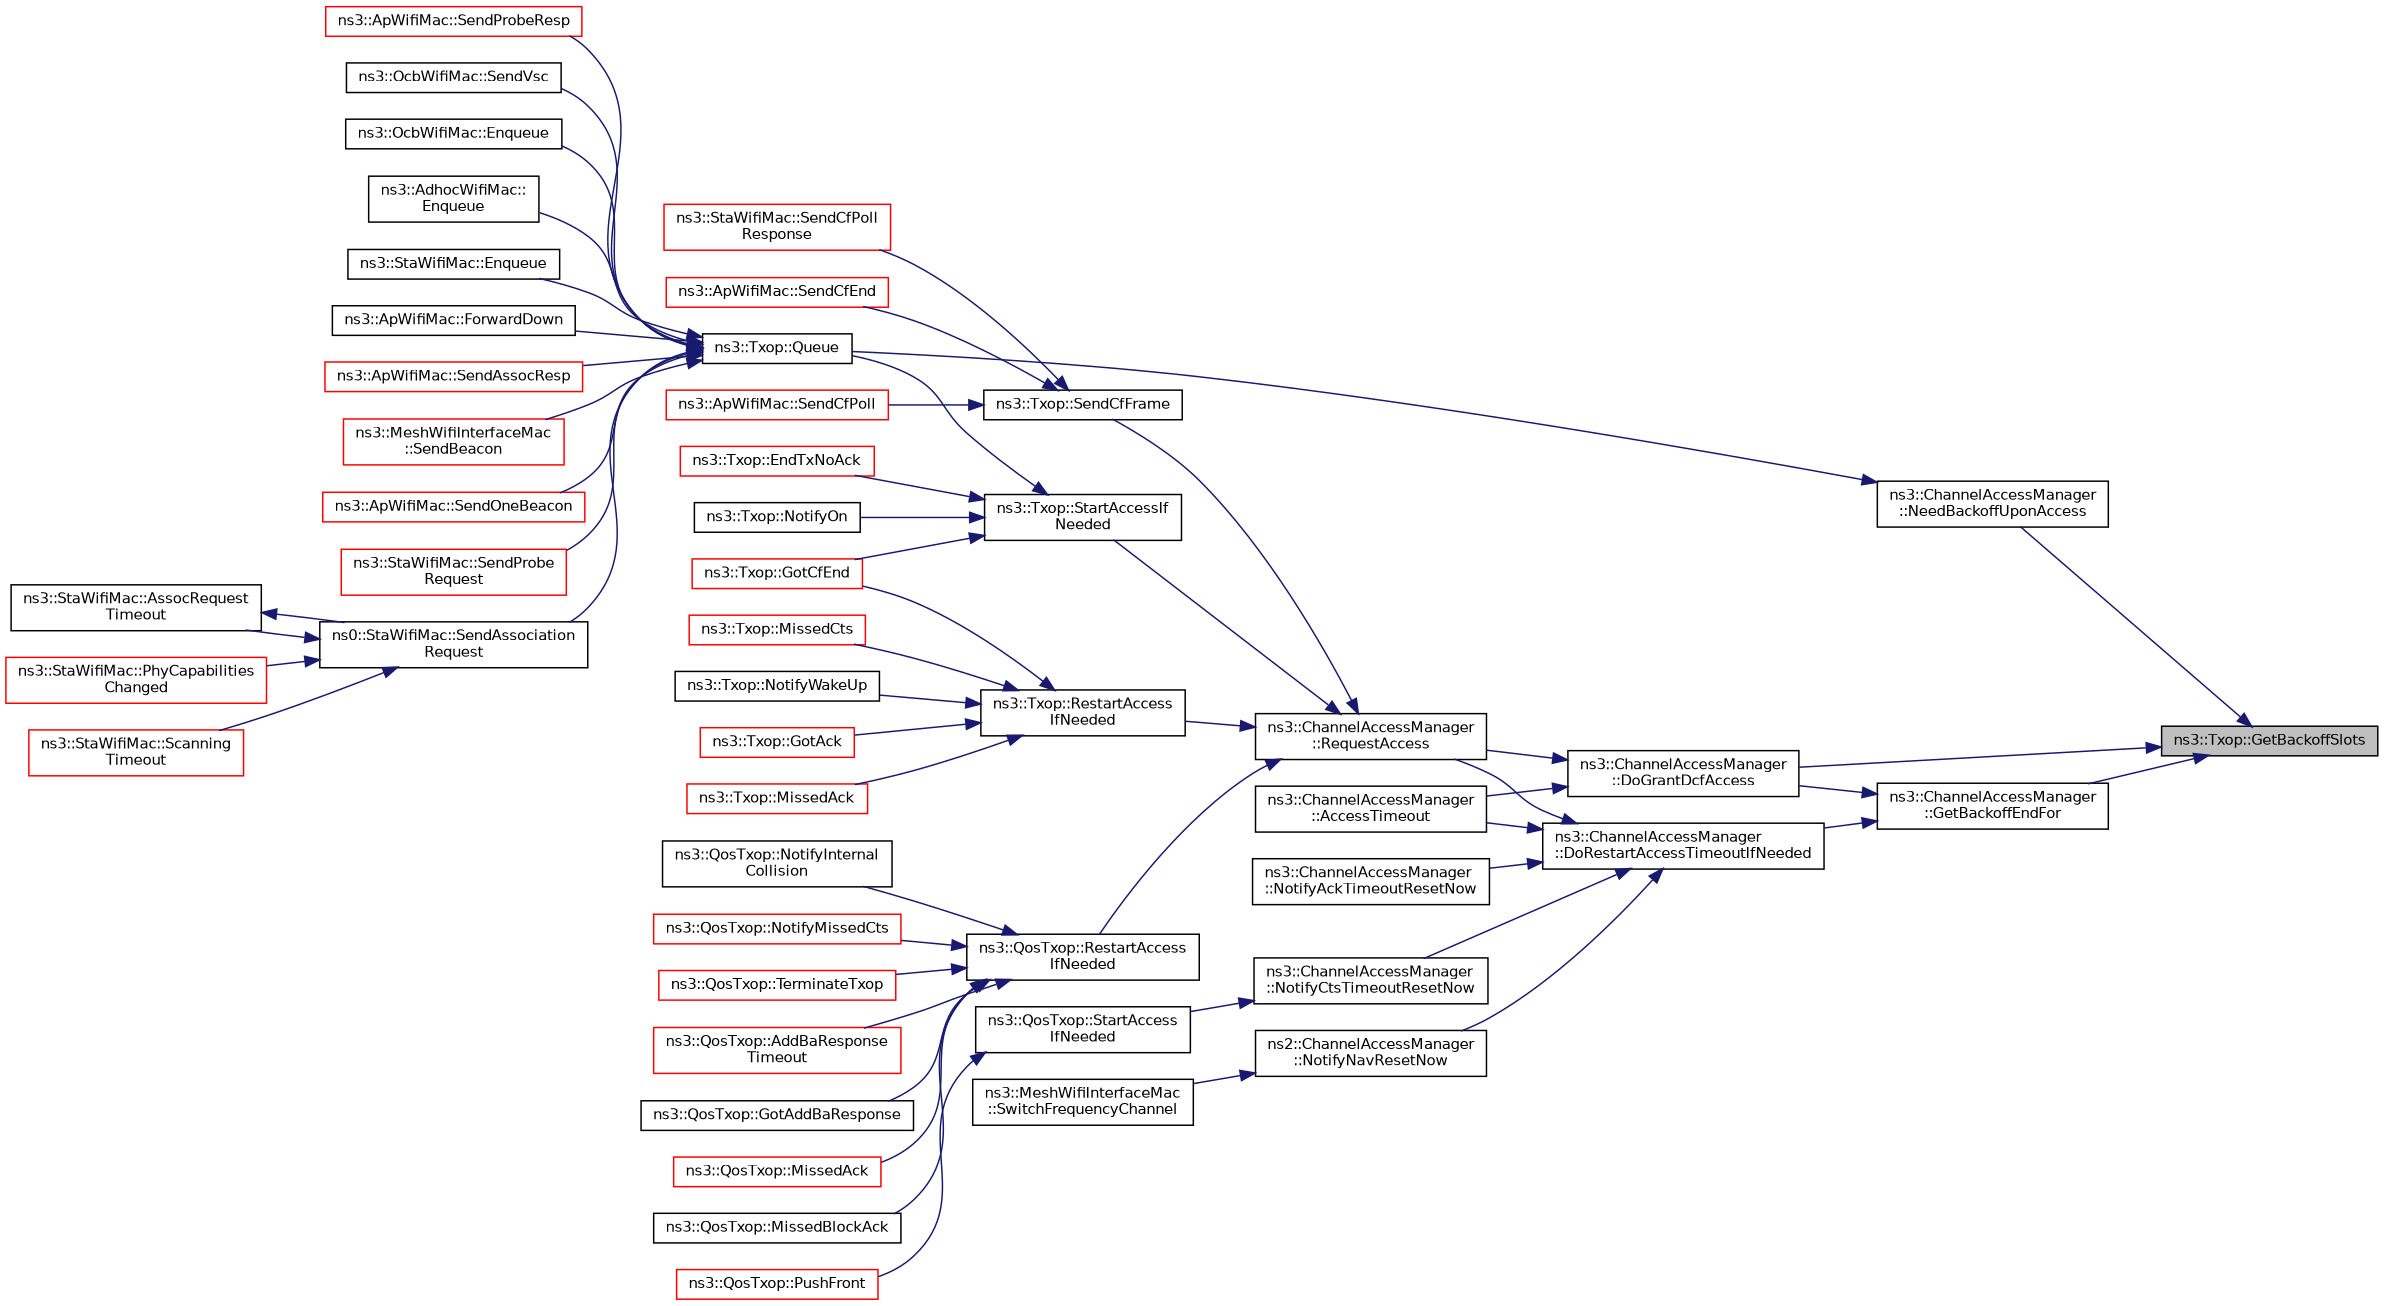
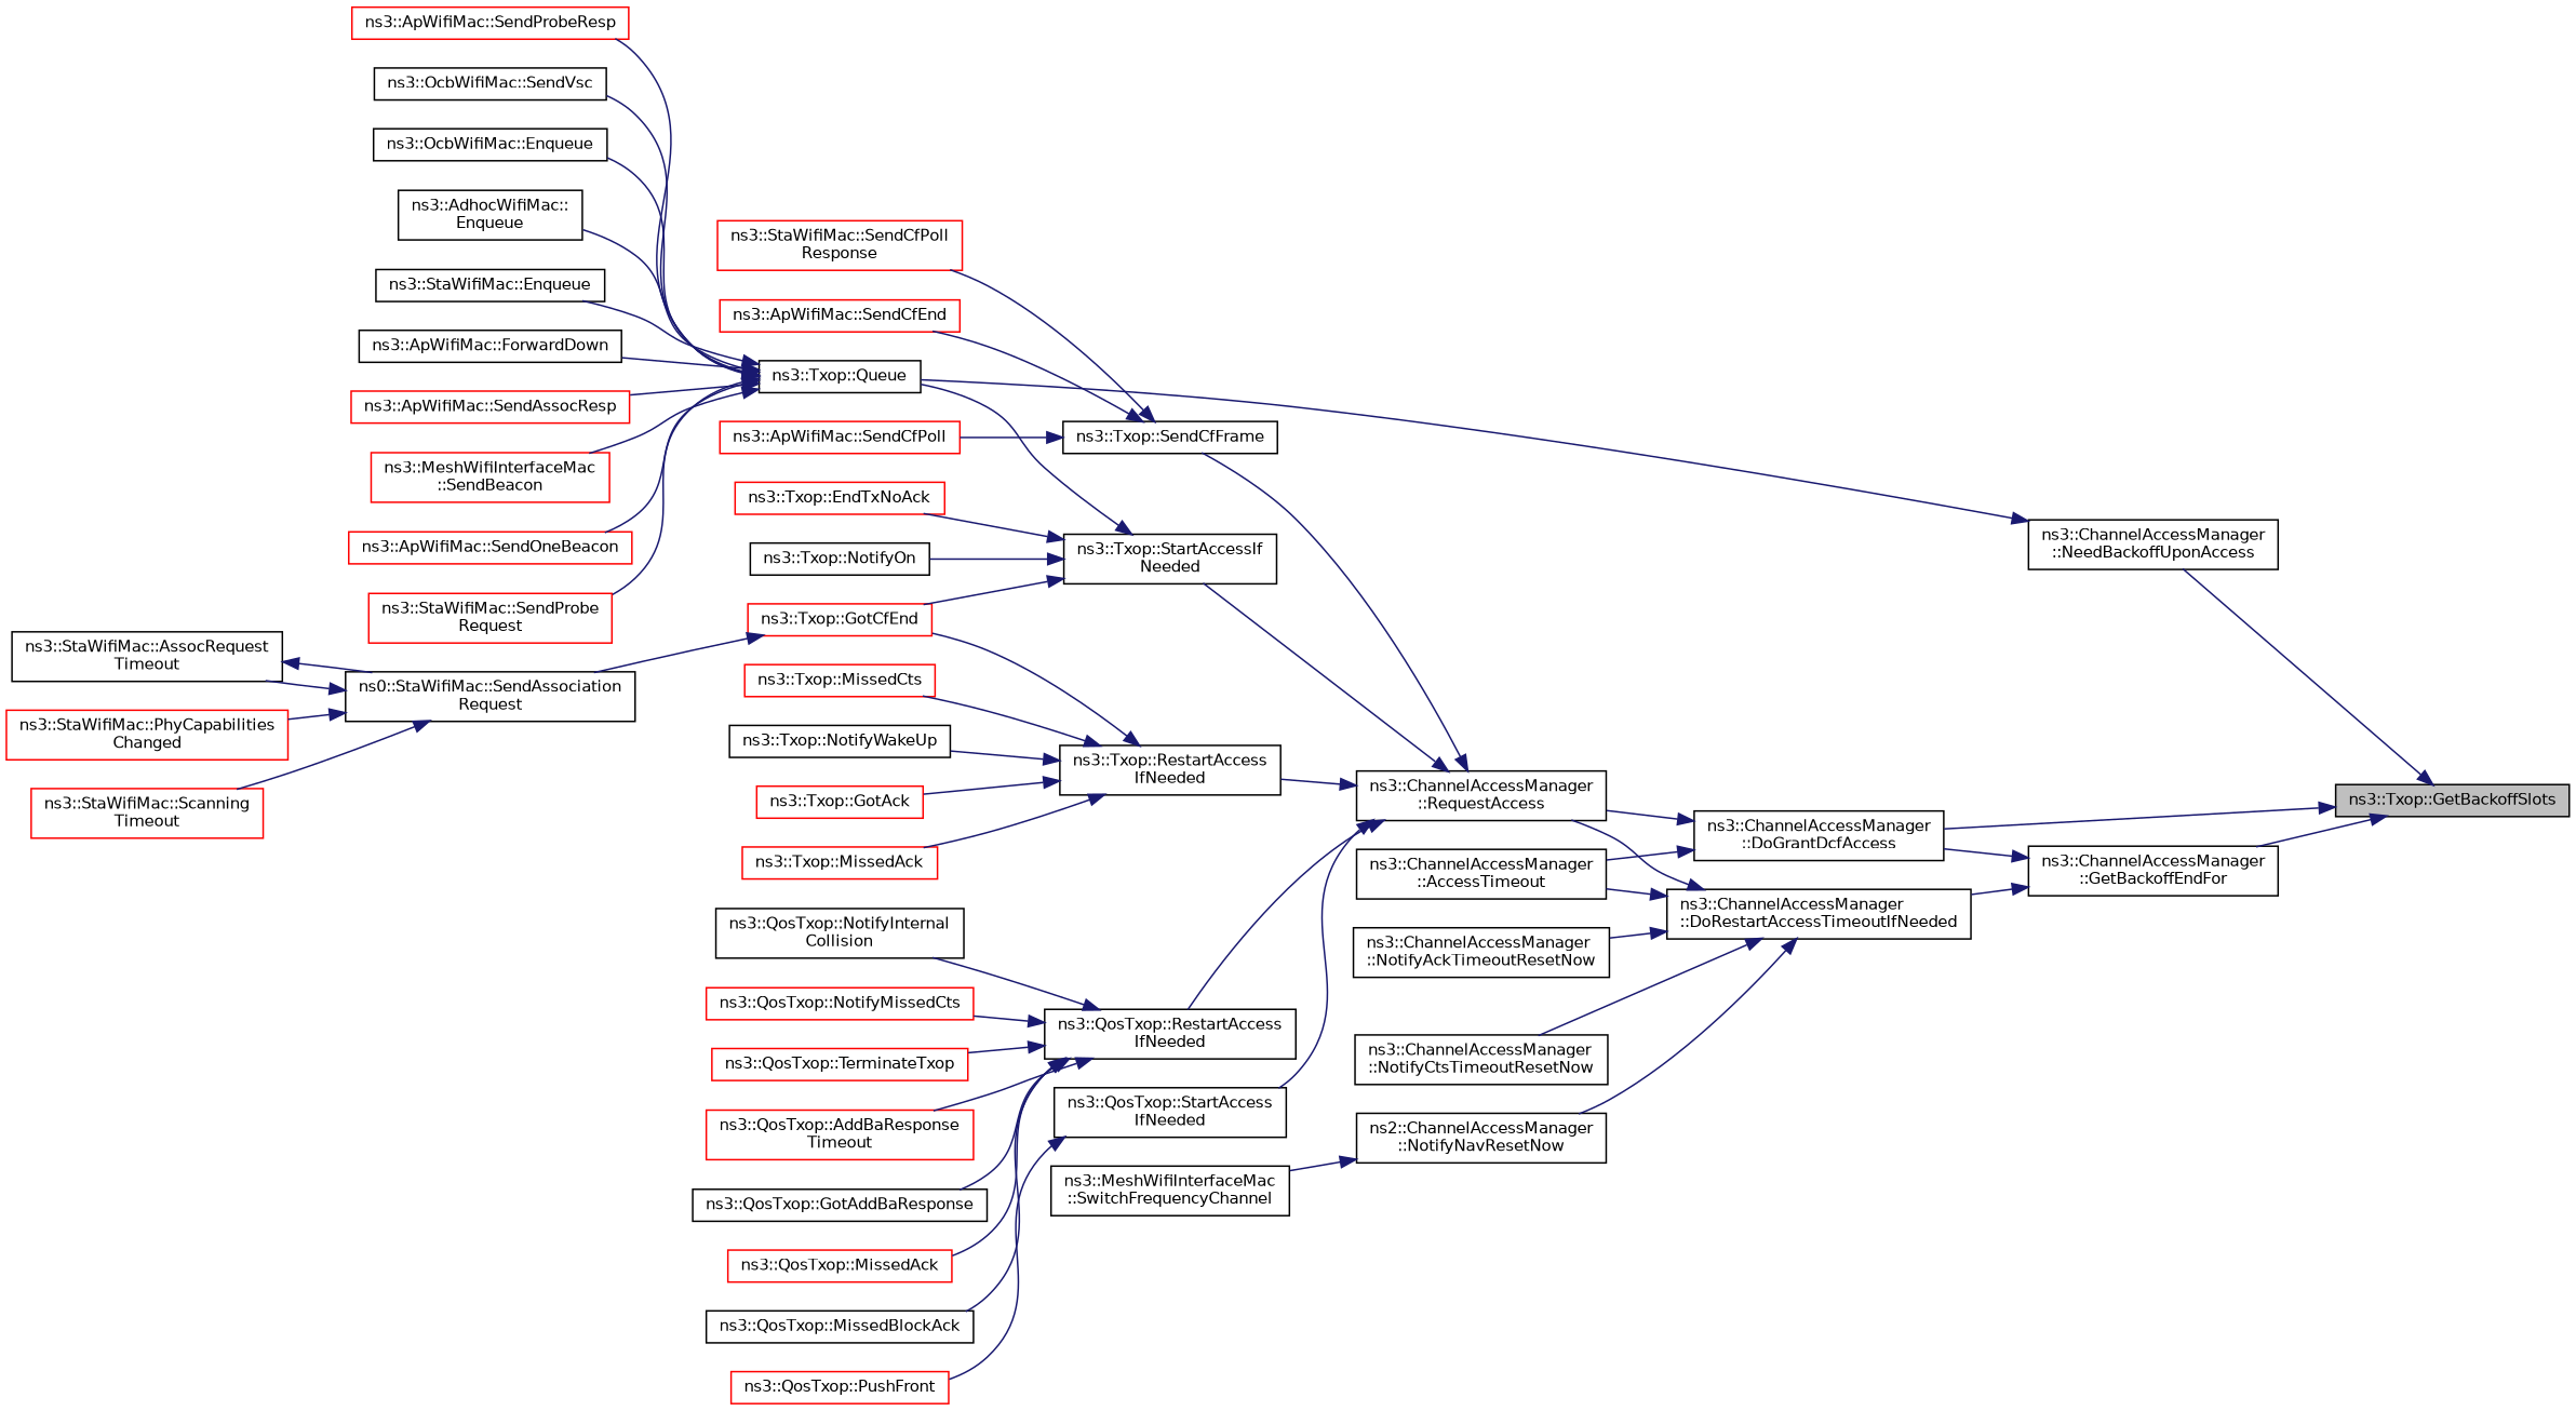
  digraph {
    rankdir=RL
    node [color=black fillcolor=white fontname=Helvetica fontsize=10 shape=record style=filled]
    edge [color=midnightblue dir=back fontname=Helvetica fontsize=10 labelfontname=Helvetica labelfontsize=10 style=solid]
    n1 [fillcolor=grey75 fontcolor=black height=0.2 label="ns3::Txop::GetBackoffSlots" width=0.4]
    n2 [height=0.2 label="ns3::ChannelAccessManager\l::DoGrantDcfAccess" width=0.4]
    n3 [height=0.2 label="ns3::ChannelAccessManager\l::GetBackoffEndFor" width=0.4]
    n4 [height=0.2 label="ns3::ChannelAccessManager\l::NeedBackoffUponAccess" width=0.4]
    n5 [height=0.2 label="ns3::ChannelAccessManager\l::AccessTimeout" width=0.4]
    n6 [height=0.2 label="ns3::ChannelAccessManager\l::RequestAccess" width=0.4]
    n7 [height=0.2 label="ns3::ChannelAccessManager\l::DoRestartAccessTimeoutIfNeeded" width=0.4]
    n8 [height=0.2 label="ns3::Txop::Queue" width=0.4]
    n9 [height=0.2 label="ns3::QosTxop::RestartAccess\lIfNeeded" width=0.4]
    n10 [height=0.2 label="ns3::Txop::RestartAccess\lIfNeeded" width=0.4]
    n11 [height=0.2 label="ns3::Txop::SendCfFrame" width=0.4]
    n12 [height=0.2 label="ns3::QosTxop::StartAccess\lIfNeeded" width=0.4]
    n13 [height=0.2 label="ns3::Txop::StartAccessIf\lNeeded" width=0.4]
    n14 [height=0.2 label="ns3::ChannelAccessManager\l::NotifyAckTimeoutResetNow" width=0.4]
    n15 [height=0.2 label="ns3::ChannelAccessManager\l::NotifyCtsTimeoutResetNow" width=0.4]
    n16 [height=0.2 label="ns2::ChannelAccessManager\l::NotifyNavResetNow" width=0.4]
    n17 [height=0.2 label="ns3::MeshWifiInterfaceMac\l::SwitchFrequencyChannel" width=0.4]
    n18 [color=red height=0.2 label="ns3::QosTxop::AddBaResponse\lTimeout" width=0.4]
    n19 [height=0.2 label="ns3::QosTxop::GotAddBaResponse" width=0.4]
    n20 [color=red height=0.2 label="ns3::QosTxop::MissedAck" width=0.4]
    n21 [height=0.2 label="ns3::QosTxop::MissedBlockAck" width=0.4]
    n22 [height=0.2 label="ns3::QosTxop::NotifyInternal\lCollision" width=0.4]
    n23 [color=red height=0.2 label="ns3::QosTxop::NotifyMissedCts" width=0.4]
    n24 [color=red height=0.2 label="ns3::QosTxop::TerminateTxop" width=0.4]
    n25 [color=red height=0.2 label="ns3::Txop::GotAck" width=0.4]
    n26 [color=red height=0.2 label="ns3::Txop::GotCfEnd" width=0.4]
    n27 [color=red height=0.2 label="ns3::Txop::MissedAck" width=0.4]
    n28 [color=red height=0.2 label="ns3::Txop::MissedCts" width=0.4]
    n29 [height=0.2 label="ns3::Txop::NotifyWakeUp" width=0.4]
    n30 [color=red height=0.2 label="ns3::ApWifiMac::SendCfEnd" width=0.4]
    n31 [color=red height=0.2 label="ns3::ApWifiMac::SendCfPoll" width=0.4]
    n32 [color=red height=0.2 label="ns3::StaWifiMac::SendCfPoll\lResponse" width=0.4]
    n33 [color=red height=0.2 label="ns3::QosTxop::PushFront" width=0.4]
    n34 [color=red height=0.2 label="ns3::Txop::EndTxNoAck" width=0.4]
    n35 [height=0.2 label="ns3::Txop::NotifyOn" width=0.4]
    n36 [height=0.2 label="ns3::OcbWifiMac::Enqueue" width=0.4]
    n37 [height=0.2 label="ns3::AdhocWifiMac::\lEnqueue" width=0.4]
    n38 [height=0.2 label="ns3::StaWifiMac::Enqueue" width=0.4]
    n39 [height=0.2 label="ns3::ApWifiMac::ForwardDown" width=0.4]
    n40 [height=0.2 label="ns0::StaWifiMac::SendAssociation\lRequest" width=0.4]
    n41 [color=red height=0.2 label="ns3::ApWifiMac::SendAssocResp" width=0.4]
    n42 [color=red height=0.2 label="ns3::MeshWifiInterfaceMac\l::SendBeacon" width=0.4]
    n43 [color=red height=0.2 label="ns3::ApWifiMac::SendOneBeacon" width=0.4]
    n44 [color=red height=0.2 label="ns3::StaWifiMac::SendProbe\lRequest" width=0.4]
    n45 [color=red height=0.2 label="ns3::ApWifiMac::SendProbeResp" width=0.4]
    n46 [height=0.2 label="ns3::OcbWifiMac::SendVsc" width=0.4]
    n47 [height=0.2 label="ns3::StaWifiMac::AssocRequest\lTimeout" width=0.4]
    n48 [color=red height=0.2 label="ns3::StaWifiMac::PhyCapabilities\lChanged" width=0.4]
    n49 [color=red height=0.2 label="ns3::StaWifiMac::Scanning\lTimeout" width=0.4]
    n1 -> n2
    n1 -> n3
    n1 -> n4
    n2 -> n5
    n2 -> n6
    n3 -> n2
    n3 -> n7
    n4 -> n8
    n6 -> n9
    n6 -> n10
    n6 -> n11
-   n15 -> n12
+   n6 -> n12
    n6 -> n13
    n7 -> n5
    n7 -> n6
    n7 -> n14
    n7 -> n15
    n7 -> n16
    n8 -> n36
    n8 -> n37
    n8 -> n38
    n8 -> n39
-   n8 -> n40
+   n26 -> n40
    n8 -> n41
    n8 -> n42
    n8 -> n43
    n8 -> n44
    n8 -> n45
    n8 -> n46
    n9 -> n18
    n9 -> n19
    n9 -> n20
    n9 -> n21
    n9 -> n22
    n9 -> n23
    n9 -> n24
    n10 -> n25
    n10 -> n26
    n10 -> n27
    n10 -> n28
    n10 -> n29
    n11 -> n30
    n11 -> n31
    n11 -> n32
    n12 -> n33
    n13 -> n8
    n13 -> n26
    n13 -> n34
    n13 -> n35
    n16 -> n17
    n40 -> n47
    n40 -> n48
    n40 -> n49
    n47 -> n40
  }
